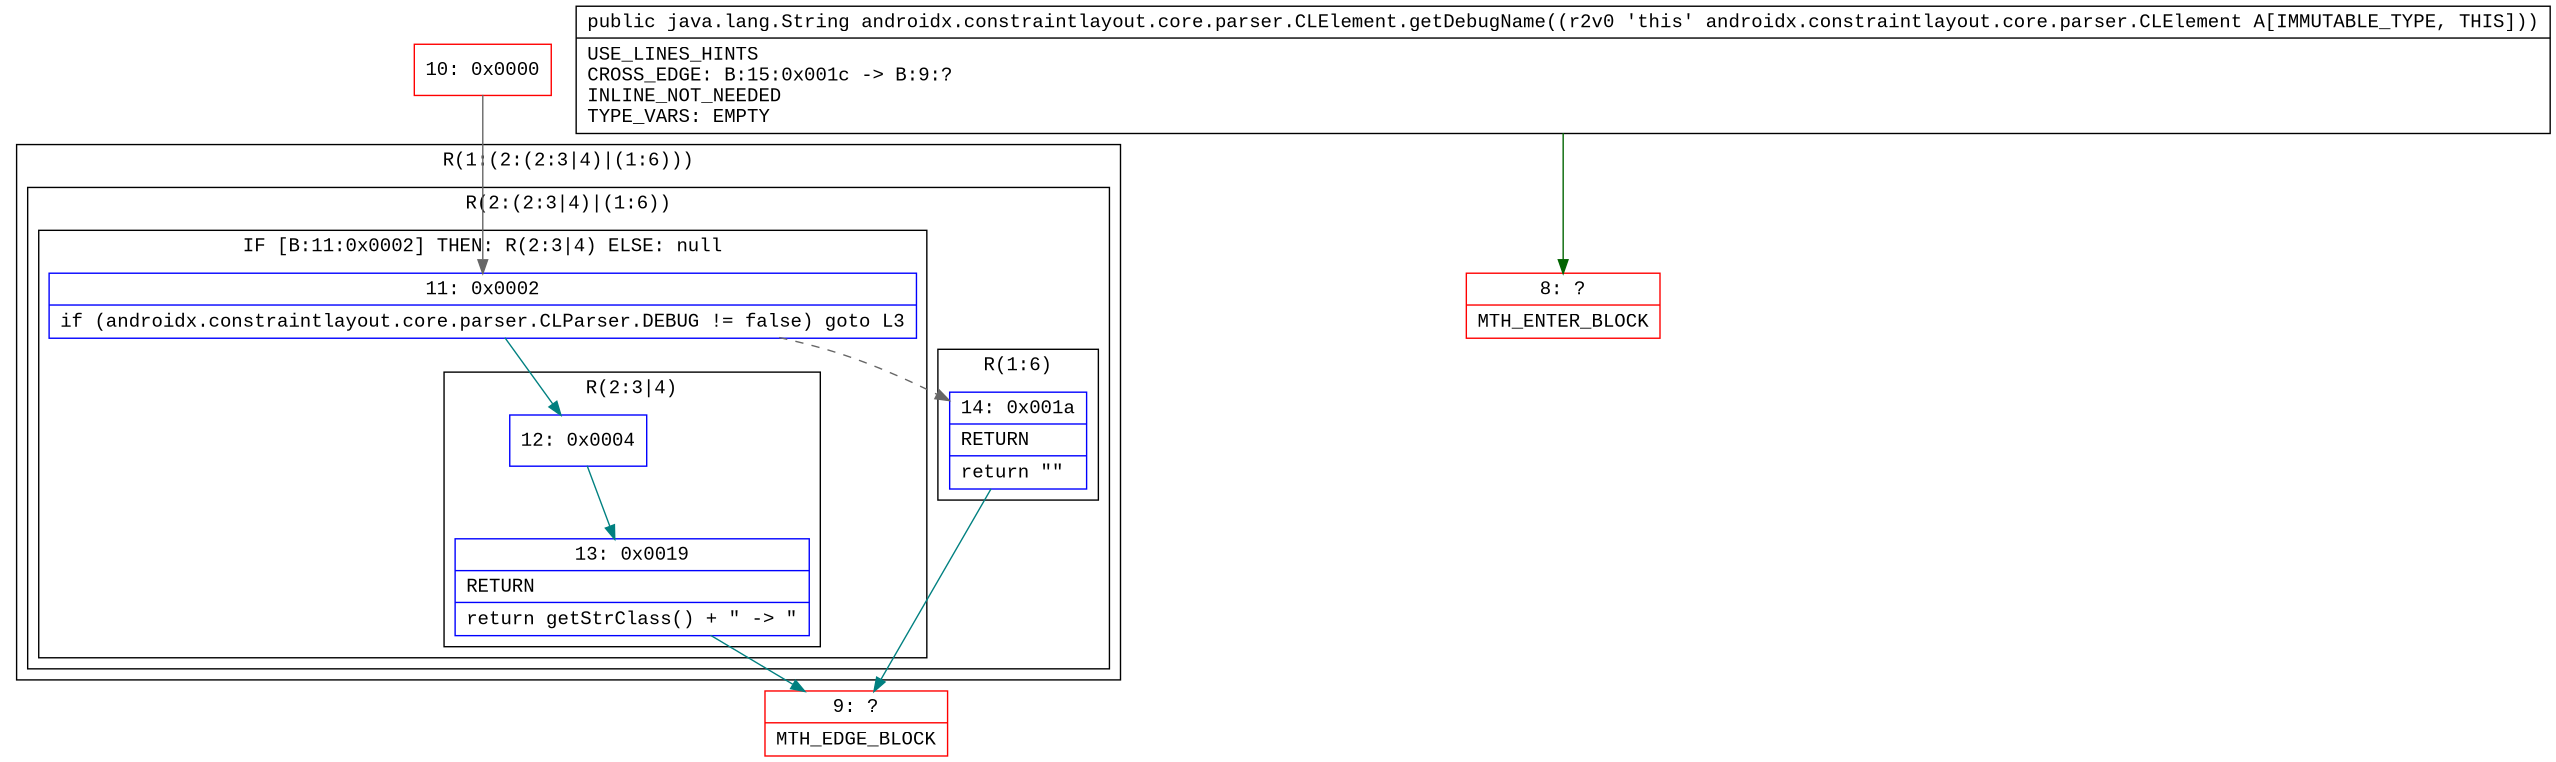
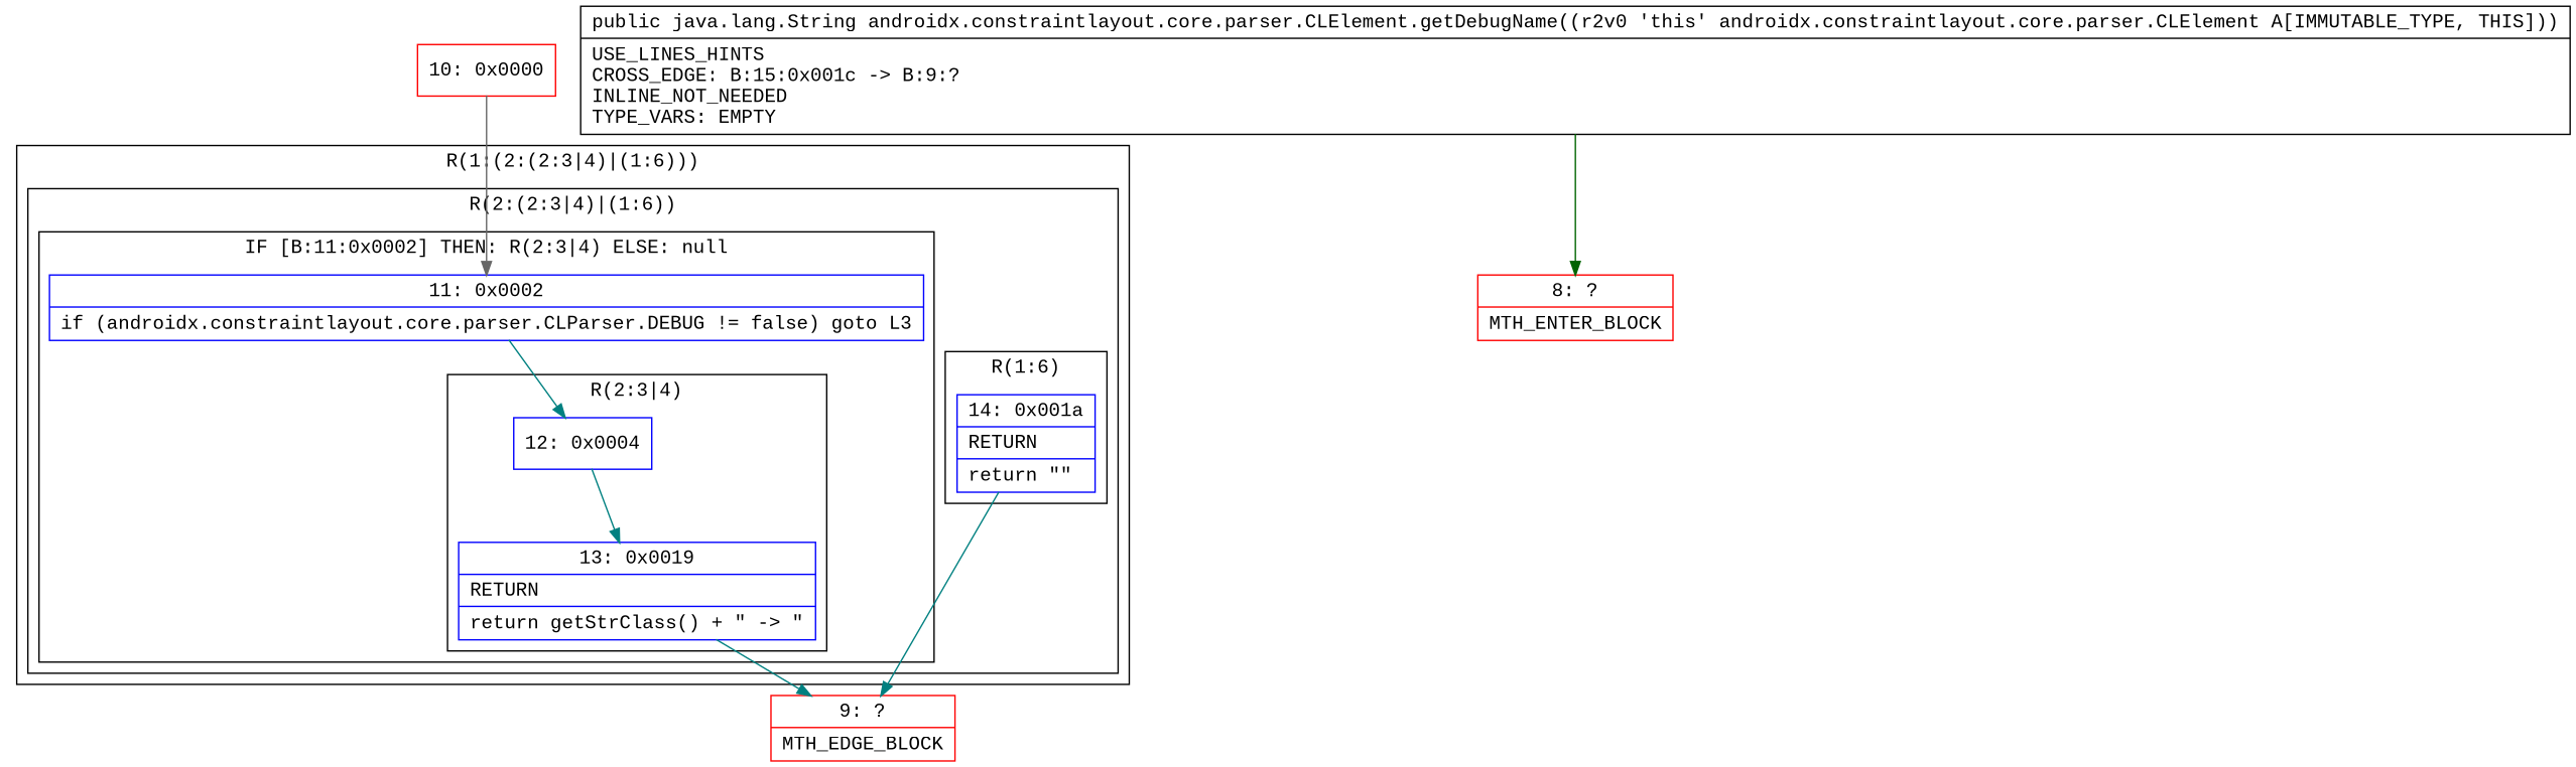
  digraph {
    fontname="Liberation Mono"
    node [color=blue fontname="Liberation Mono" shape=record]
    edge [color=teal fontname="Liberation Mono"]
    n1 [label="{12\:\ 0x0004}"]
    n2 [label="{13\:\ 0x0019|RETURN\l|return getStrClass() + \" \-\> \"\l}"]
    n3 [label="{11\:\ 0x0002|if (androidx.constraintlayout.core.parser.CLParser.DEBUG != false) goto L3\l}"]
    n4 [label="{14\:\ 0x001a|RETURN\l|return \"\"\l}"]
    n5 [color=red label="{9\:\ ?|MTH_EDGE_BLOCK\l}"]
    n6 [color=red label="{8\:\ ?|MTH_ENTER_BLOCK\l}"]
    n7 [color=red label="{10\:\ 0x0000}"]
    n8 [label="{public java.lang.String androidx.constraintlayout.core.parser.CLElement.getDebugName((r2v0 'this' androidx.constraintlayout.core.parser.CLElement A[IMMUTABLE_TYPE, THIS]))  | USE_LINES_HINTS\lCROSS_EDGE: B:15:0x001c \-\> B:9:?\lINLINE_NOT_NEEDED\lTYPE_VARS: EMPTY\l}" color=""]
    subgraph cluster_1 {
      label="R(1:(2:(2:3|4)|(1:6)))"
      subgraph cluster_2 {
        label="R(2:(2:3|4)|(1:6))"
        subgraph cluster_3 {
          label="IF [B:11:0x0002] THEN: R(2:3|4) ELSE: null"
          n3
          subgraph cluster_4 {
            label="R(2:3|4)"
            n1
            n2
          }
        }
        subgraph cluster_5 {
          label="R(1:6)"
          n4
        }
      }
    }
    n1 -> n2
    n2 -> n5
    n3 -> n1
-   n3 -> n4 [color=gray40 style=dashed]
    n4 -> n5
    n7 -> n3 [color=gray40]
    n8 -> n6 [color=darkgreen]
  }
